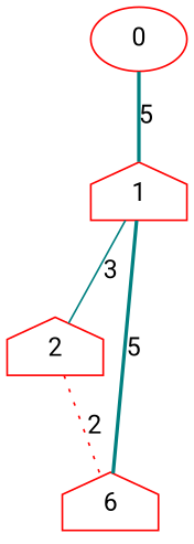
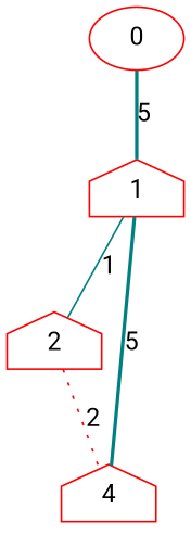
  graph {
    fontname=Roboto
    node [color=red fontname=Roboto shape=house weight=1]
    edge [color=teal fontname=Roboto style=bold]
    0 [shape=ellipse]
    1
    2
-   4 [label=6]
+   4
    0 -- 1 [label=5]
-   1 -- 2 [label=3 style=solid]
+   1 -- 2 [label=1 style=solid]
    1 -- 4 [label=5]
    2 -- 4 [color=red label=2 style=dotted]
  }
